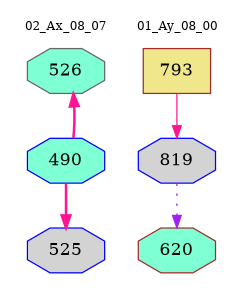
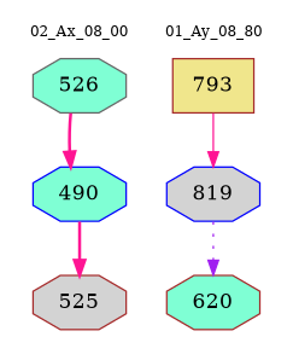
  digraph {
    fontname="DejaVu Serif"
    node [color=blue fillcolor=aquamarine fontname="DejaVu Serif" shape=octagon style=filled]
    edge [color=deeppink fontname="DejaVu Serif" style=bold]
    n1 [color=gray40 label=526]
    n2 [label=490]
-   n3 [fillcolor=lightgrey label=525]
+   n3 [color=brown fillcolor=lightgrey label=525]
    n4 [color=brown fillcolor=khaki label=793 shape=box]
    n5 [fillcolor=lightgrey label=819]
    n6 [color=brown label=620]
    subgraph cluster_1 {
      color=white
      fontsize=10
-     label="02_Ax_08_07"
+     label="02_Ax_08_00"
      n1
      n2
      n3
    }
    subgraph cluster_2 {
      color=white
      fontsize=10
-     label="01_Ay_08_00"
+     label="01_Ay_08_80"
      n4
      n5
      n6
    }
-   n2 -> n1
+   n1 -> n2
    n2 -> n3
    n4 -> n5 [style=solid]
    n5 -> n6 [color=purple style=dotted]
  }
